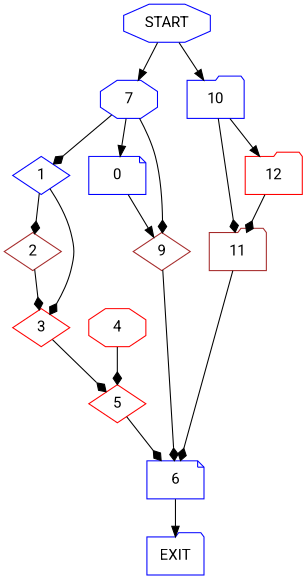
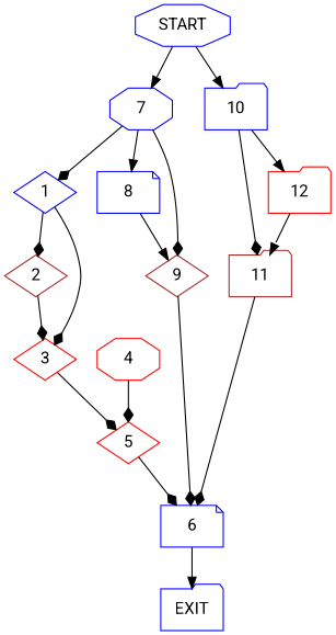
  digraph {
    fontname=Roboto
    node [color=blue fontname=Roboto shape=diamond]
    edge [arrowhead=diamond fontname=Roboto]
    n1 [label=START shape=octagon]
    7 [shape=octagon]
    10 [shape=folder]
    2 [color=brown]
    1
    3 [color=red]
-   8 [shape=note label=0]
+   8 [shape=note]
    9 [color=brown]
    11 [color=brown shape=folder]
    12 [color=red shape=folder]
    n11 [label=EXIT shape=folder]
    5 [color=red]
    4 [color=red shape=octagon]
    6 [shape=note]
    n1 -> 7 [arrowhead=normal]
    n1 -> 10 [arrowhead=normal]
    7 -> 1
    7 -> 8 [arrowhead=normal]
    7 -> 9
    10 -> 11
    10 -> 12 [arrowhead=normal]
    2 -> 3
    1 -> 2
    1 -> 3
    3 -> 5
    8 -> 9 [arrowhead=normal]
    9 -> 6
    11 -> 6
-   12 -> 11
+   12 -> 11 [arrowhead=normal]
    5 -> 6
    4 -> 5
    6 -> n11 [arrowhead=normal]
  }
